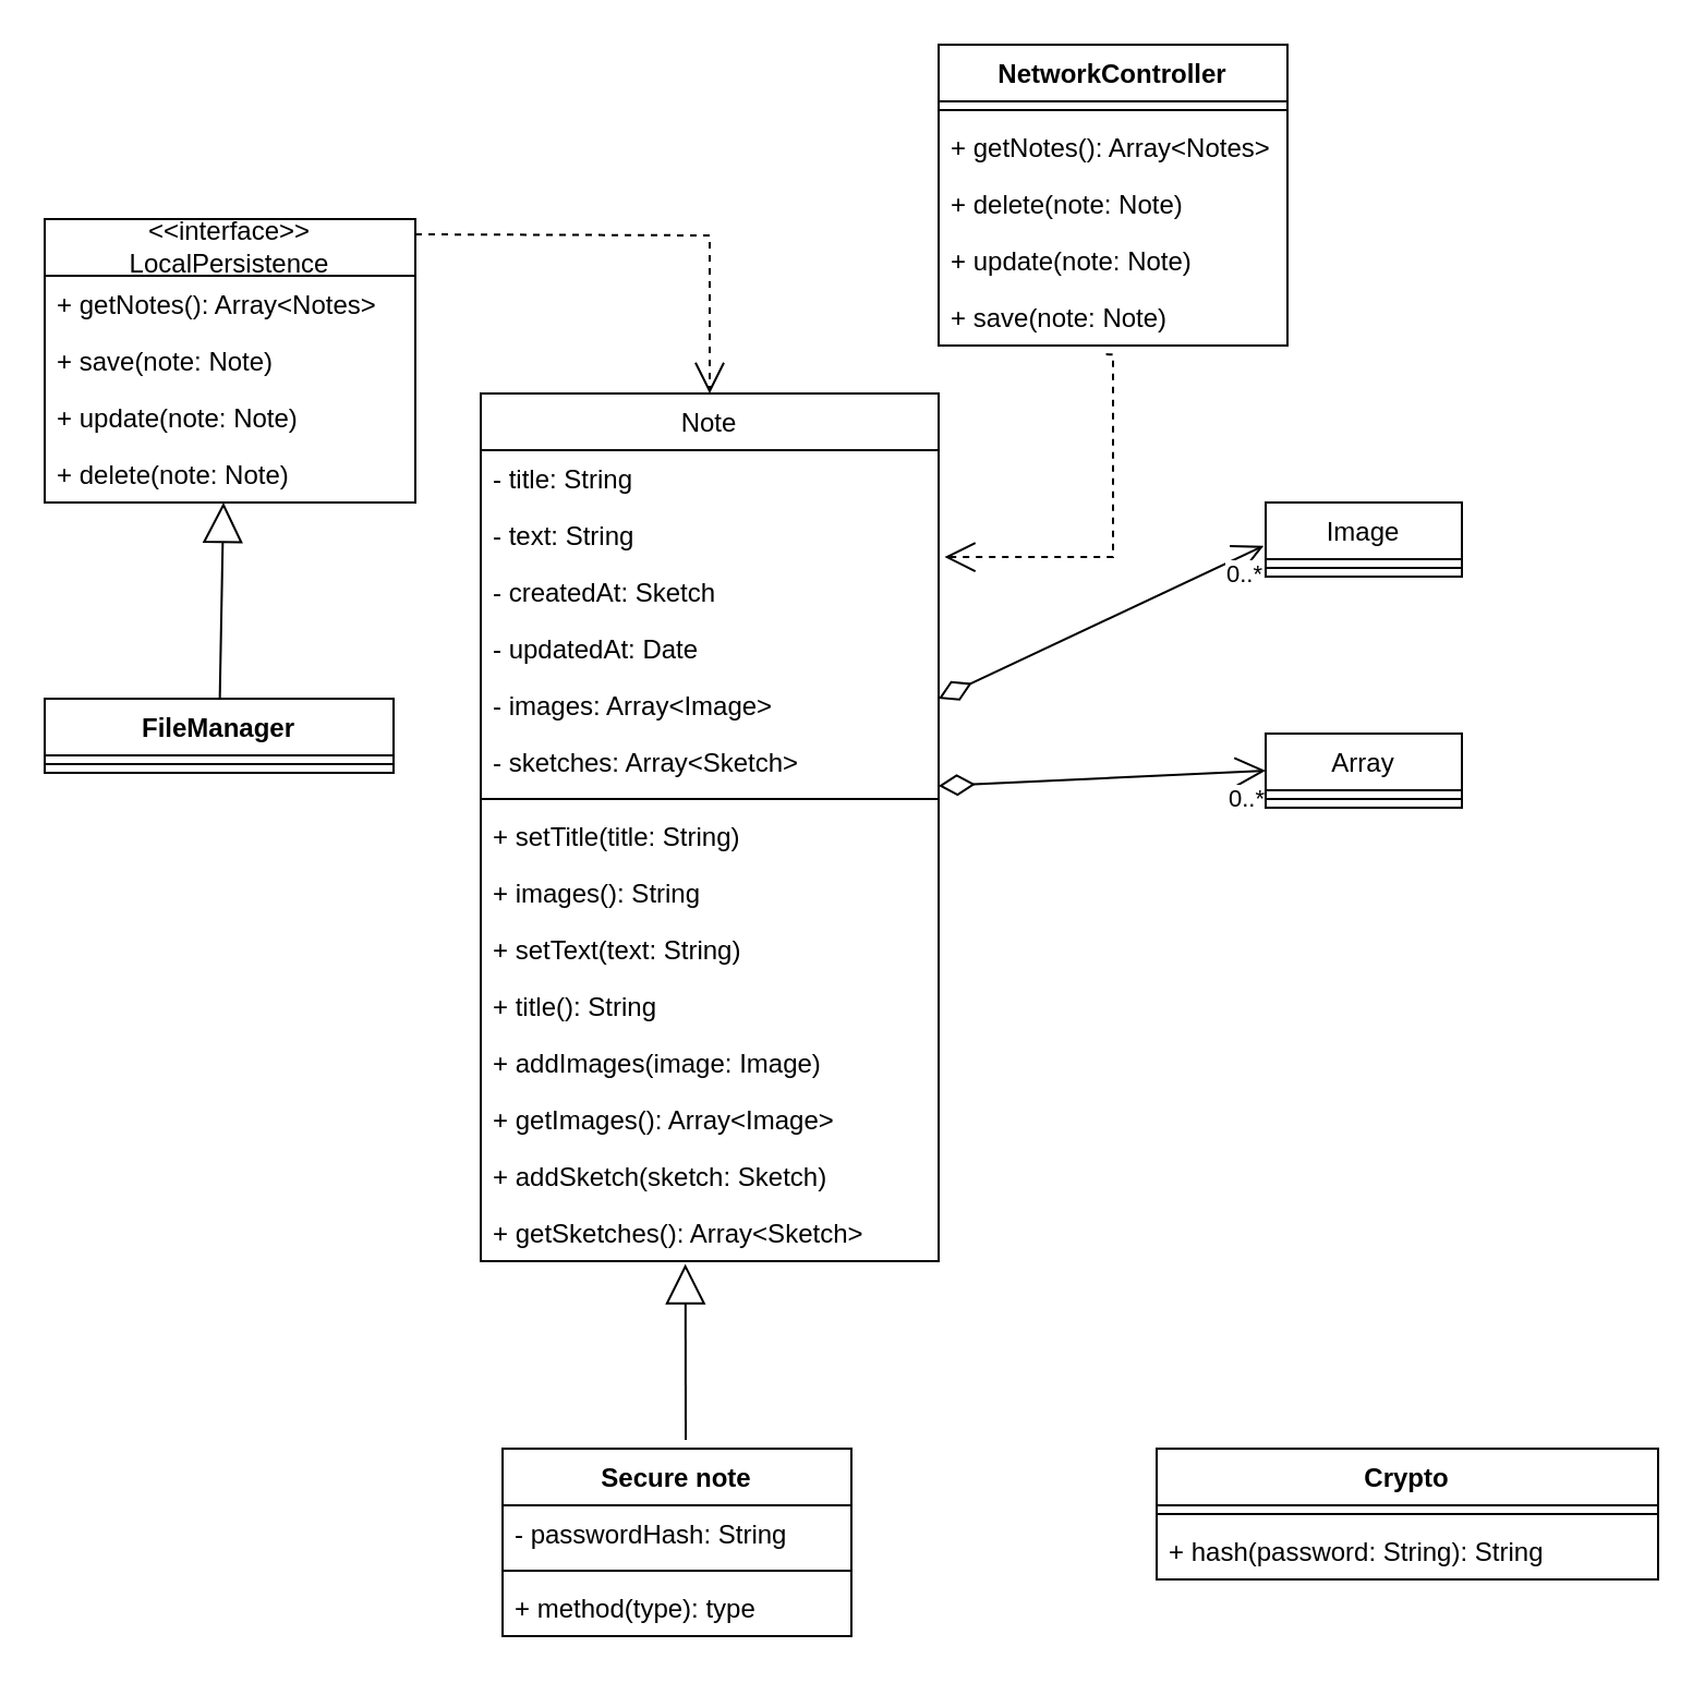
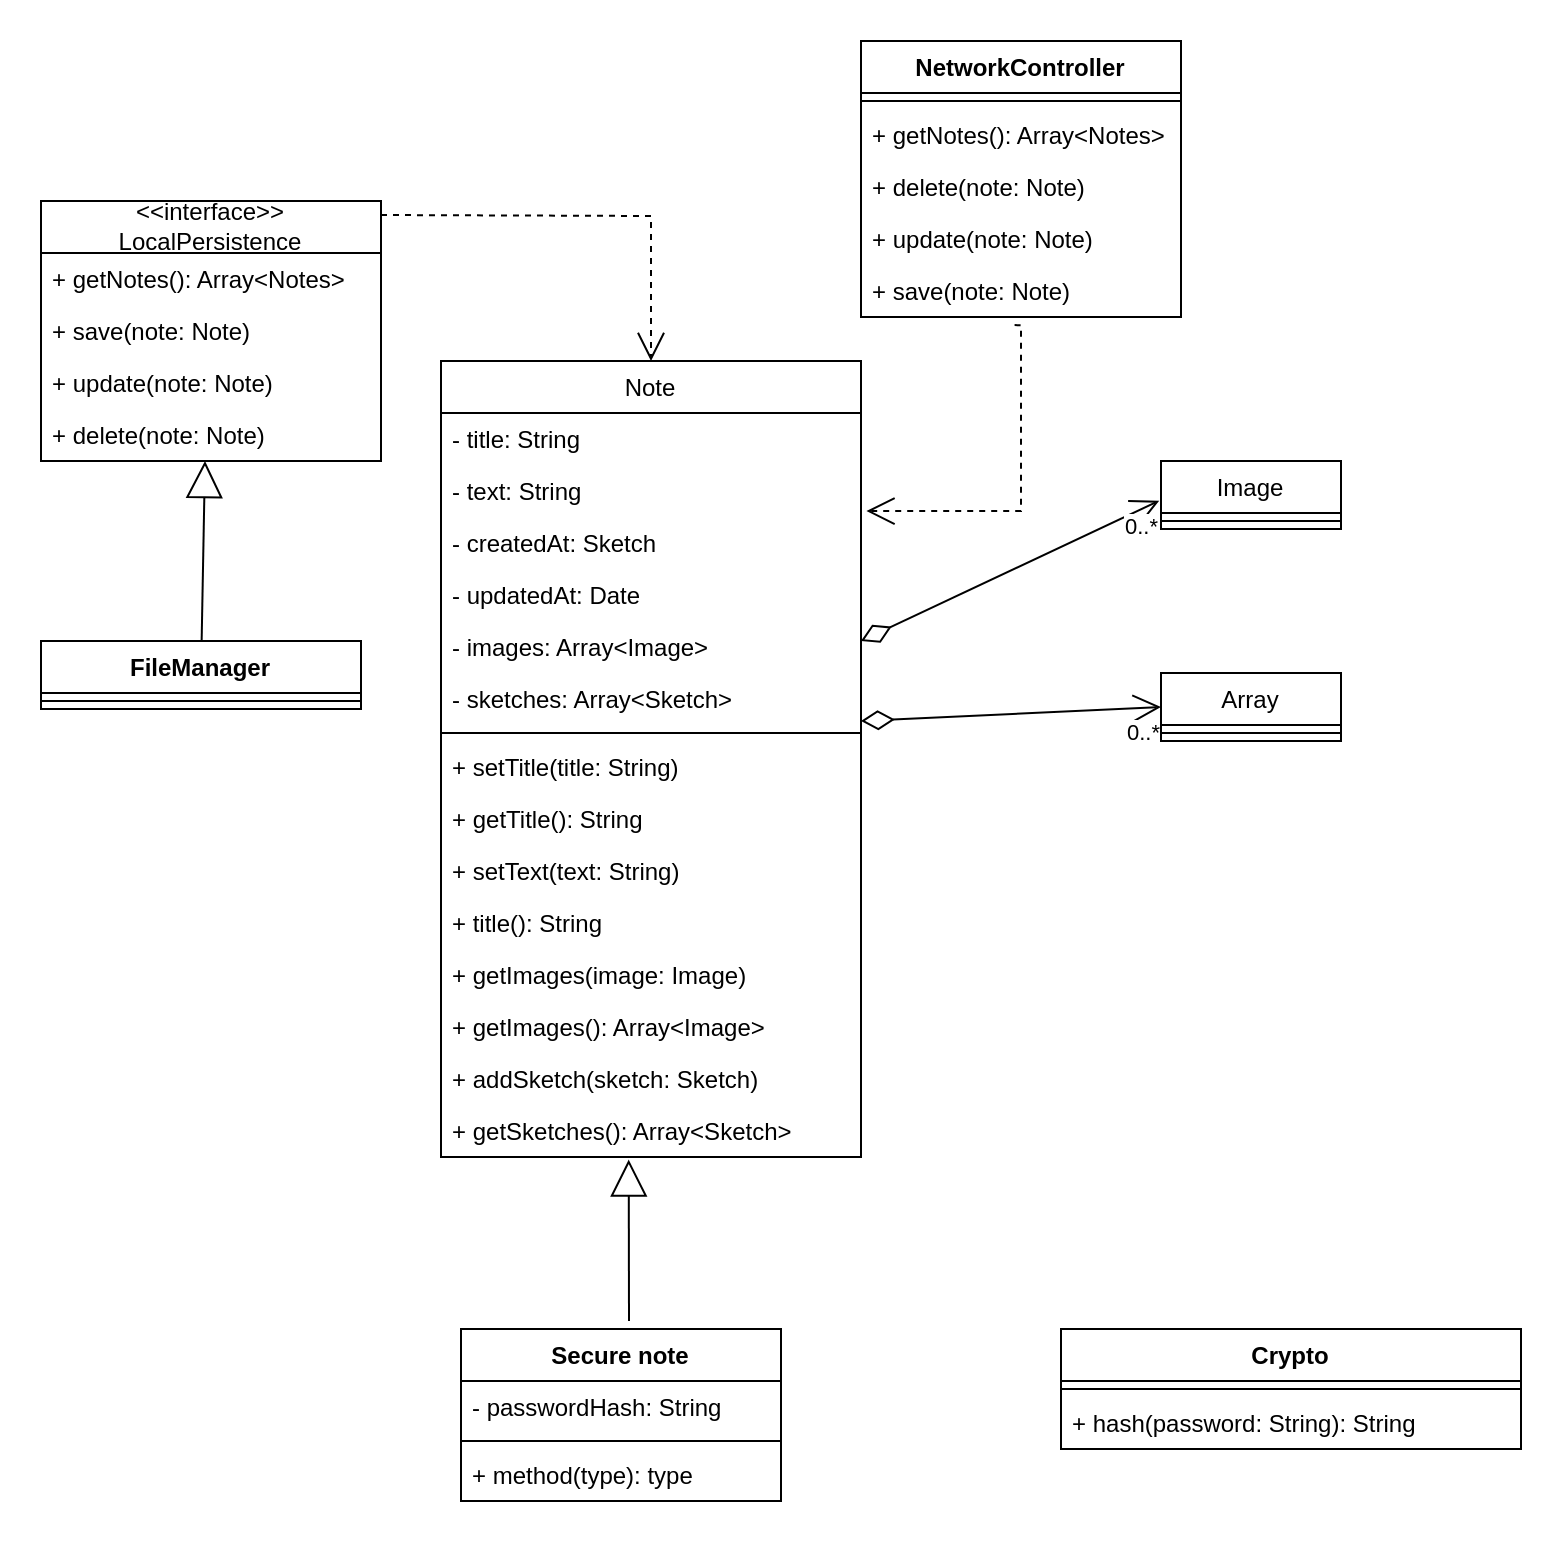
  <mxCell id="0" />
  <mxCell id="1" parent="0" />
  <mxCell id="2" value="Note" style="swimlane;fontStyle=0;align=center;verticalAlign=top;childLayout=stackLayout;horizontal=1;startSize=26;horizontalStack=0;resizeParent=1;resizeLast=0;collapsible=1;marginBottom=0;rounded=0;shadow=0;strokeWidth=1;" parent="1" vertex="1"><mxGeometry x="220" y="180" width="210" height="398" as="geometry"><mxRectangle x="230" y="140" width="160" height="26" as="alternateBounds" /></mxGeometry></mxCell>
  <mxCell id="3" value="- title: String" style="text;align=left;verticalAlign=top;spacingLeft=4;spacingRight=4;overflow=hidden;rotatable=0;points=[[0,0.5],[1,0.5]];portConstraint=eastwest;" parent="2" vertex="1"><mxGeometry y="26" width="210" height="26" as="geometry" /></mxCell>
  <mxCell id="4" value="- text: String" style="text;align=left;verticalAlign=top;spacingLeft=4;spacingRight=4;overflow=hidden;rotatable=0;points=[[0,0.5],[1,0.5]];portConstraint=eastwest;rounded=0;shadow=0;html=0;" parent="2" vertex="1"><mxGeometry y="52" width="210" height="26" as="geometry" /></mxCell>
  <mxCell id="5" value="- createdAt: Sketch" style="text;align=left;verticalAlign=top;spacingLeft=4;spacingRight=4;overflow=hidden;rotatable=0;points=[[0,0.5],[1,0.5]];portConstraint=eastwest;rounded=0;shadow=0;html=0;" parent="2" vertex="1"><mxGeometry y="78" width="210" height="26" as="geometry" /></mxCell>
  <mxCell id="6" value="- updatedAt: Date" style="text;align=left;verticalAlign=top;spacingLeft=4;spacingRight=4;overflow=hidden;rotatable=0;points=[[0,0.5],[1,0.5]];portConstraint=eastwest;rounded=0;shadow=0;html=0;" vertex="1" parent="2"><mxGeometry y="104" width="210" height="26" as="geometry" /></mxCell>
  <mxCell id="7" value="- images: Array&lt;Image&gt;" style="text;align=left;verticalAlign=top;spacingLeft=4;spacingRight=4;overflow=hidden;rotatable=0;points=[[0,0.5],[1,0.5]];portConstraint=eastwest;rounded=0;shadow=0;html=0;" vertex="1" parent="2"><mxGeometry y="130" width="210" height="26" as="geometry" /></mxCell>
  <mxCell id="8" value="- sketches: Array&lt;Sketch&gt;" style="text;align=left;verticalAlign=top;spacingLeft=4;spacingRight=4;overflow=hidden;rotatable=0;points=[[0,0.5],[1,0.5]];portConstraint=eastwest;rounded=0;shadow=0;html=0;" vertex="1" parent="2"><mxGeometry y="156" width="210" height="26" as="geometry" /></mxCell>
  <mxCell id="9" value="" style="line;html=1;strokeWidth=1;align=left;verticalAlign=middle;spacingTop=-1;spacingLeft=3;spacingRight=3;rotatable=0;labelPosition=right;points=[];portConstraint=eastwest;" parent="2" vertex="1"><mxGeometry y="182" width="210" height="8" as="geometry" /></mxCell>
  <mxCell id="10" value="+ setTitle(title: String)" style="text;align=left;verticalAlign=top;spacingLeft=4;spacingRight=4;overflow=hidden;rotatable=0;points=[[0,0.5],[1,0.5]];portConstraint=eastwest;" parent="2" vertex="1"><mxGeometry y="190" width="210" height="26" as="geometry" /></mxCell>
- <mxCell id="11" value="+ images(): String" style="text;align=left;verticalAlign=top;spacingLeft=4;spacingRight=4;overflow=hidden;rotatable=0;points=[[0,0.5],[1,0.5]];portConstraint=eastwest;" vertex="1" parent="2"><mxGeometry y="216" width="210" height="26" as="geometry" /></mxCell>
+ <mxCell id="11" value="+ getTitle(): String" style="text;align=left;verticalAlign=top;spacingLeft=4;spacingRight=4;overflow=hidden;rotatable=0;points=[[0,0.5],[1,0.5]];portConstraint=eastwest;" vertex="1" parent="2"><mxGeometry y="216" width="210" height="26" as="geometry" /></mxCell>
  <mxCell id="12" value="+ setText(text: String)" style="text;align=left;verticalAlign=top;spacingLeft=4;spacingRight=4;overflow=hidden;rotatable=0;points=[[0,0.5],[1,0.5]];portConstraint=eastwest;" vertex="1" parent="2"><mxGeometry y="242" width="210" height="26" as="geometry" /></mxCell>
  <mxCell id="13" value="+ title(): String" style="text;align=left;verticalAlign=top;spacingLeft=4;spacingRight=4;overflow=hidden;rotatable=0;points=[[0,0.5],[1,0.5]];portConstraint=eastwest;" vertex="1" parent="2"><mxGeometry y="268" width="210" height="26" as="geometry" /></mxCell>
- <mxCell id="14" value="+ addImages(image: Image)" style="text;align=left;verticalAlign=top;spacingLeft=4;spacingRight=4;overflow=hidden;rotatable=0;points=[[0,0.5],[1,0.5]];portConstraint=eastwest;" vertex="1" parent="2"><mxGeometry y="294" width="210" height="26" as="geometry" /></mxCell>
+ <mxCell id="14" value="+ getImages(image: Image)" style="text;align=left;verticalAlign=top;spacingLeft=4;spacingRight=4;overflow=hidden;rotatable=0;points=[[0,0.5],[1,0.5]];portConstraint=eastwest;" vertex="1" parent="2"><mxGeometry y="294" width="210" height="26" as="geometry" /></mxCell>
  <mxCell id="15" value="+ getImages(): Array&lt;Image&gt;" style="text;align=left;verticalAlign=top;spacingLeft=4;spacingRight=4;overflow=hidden;rotatable=0;points=[[0,0.5],[1,0.5]];portConstraint=eastwest;" vertex="1" parent="2"><mxGeometry y="320" width="210" height="26" as="geometry" /></mxCell>
  <mxCell id="16" value="+ addSketch(sketch: Sketch)" style="text;align=left;verticalAlign=top;spacingLeft=4;spacingRight=4;overflow=hidden;rotatable=0;points=[[0,0.5],[1,0.5]];portConstraint=eastwest;" vertex="1" parent="2"><mxGeometry y="346" width="210" height="26" as="geometry" /></mxCell>
  <mxCell id="17" value="+ getSketches(): Array&lt;Sketch&gt;" style="text;align=left;verticalAlign=top;spacingLeft=4;spacingRight=4;overflow=hidden;rotatable=0;points=[[0,0.5],[1,0.5]];portConstraint=eastwest;" vertex="1" parent="2"><mxGeometry y="372" width="210" height="26" as="geometry" /></mxCell>
  <mxCell id="18" value="Array" style="swimlane;fontStyle=0;align=center;verticalAlign=top;childLayout=stackLayout;horizontal=1;startSize=26;horizontalStack=0;resizeParent=1;resizeLast=0;collapsible=1;marginBottom=0;rounded=0;shadow=0;strokeWidth=1;" vertex="1" parent="1"><mxGeometry x="580" y="336" width="90" height="34" as="geometry"><mxRectangle x="230" y="140" width="160" height="26" as="alternateBounds" /></mxGeometry></mxCell>
  <mxCell id="19" value="" style="line;html=1;strokeWidth=1;align=left;verticalAlign=middle;spacingTop=-1;spacingLeft=3;spacingRight=3;rotatable=0;labelPosition=right;points=[];portConstraint=eastwest;" vertex="1" parent="18"><mxGeometry y="26" width="90" height="8" as="geometry" /></mxCell>
  <mxCell id="20" value="" style="endArrow=open;html=1;endSize=12;startArrow=diamondThin;startSize=14;startFill=0;rounded=0;entryX=-0.01;entryY=0.995;entryDx=0;entryDy=0;entryPerimeter=0;" edge="1" parent="1"><mxGeometry relative="1" as="geometry"><mxPoint x="430" y="320" as="sourcePoint" /><mxPoint x="579.1" y="249.87" as="targetPoint" /></mxGeometry></mxCell>
  <mxCell id="21" value="0..*" style="edgeLabel;resizable=0;html=1;align=right;verticalAlign=top;" connectable="0" vertex="1" parent="20"><mxGeometry x="1" relative="1" as="geometry" /></mxCell>
  <mxCell id="22" value="" style="endArrow=open;html=1;endSize=12;startArrow=diamondThin;startSize=14;startFill=0;rounded=0;entryX=0;entryY=0.5;entryDx=0;entryDy=0;" edge="1" parent="1" target="18"><mxGeometry relative="1" as="geometry"><mxPoint x="430" y="360" as="sourcePoint" /><mxPoint x="574.96" y="391.996" as="targetPoint" /></mxGeometry></mxCell>
  <mxCell id="23" value="0..*" style="edgeLabel;resizable=0;html=1;align=right;verticalAlign=top;" connectable="0" vertex="1" parent="22"><mxGeometry x="1" relative="1" as="geometry" /></mxCell>
  <mxCell id="24" value="Secure note" style="swimlane;fontStyle=1;align=center;verticalAlign=top;childLayout=stackLayout;horizontal=1;startSize=26;horizontalStack=0;resizeParent=1;resizeParentMax=0;resizeLast=0;collapsible=1;marginBottom=0;whiteSpace=wrap;html=1;" vertex="1" parent="1"><mxGeometry x="230" y="664" width="160" height="86" as="geometry" /></mxCell>
  <mxCell id="25" value="- passwordHash: String" style="text;strokeColor=none;fillColor=none;align=left;verticalAlign=top;spacingLeft=4;spacingRight=4;overflow=hidden;rotatable=0;points=[[0,0.5],[1,0.5]];portConstraint=eastwest;whiteSpace=wrap;html=1;" vertex="1" parent="24"><mxGeometry y="26" width="160" height="26" as="geometry" /></mxCell>
  <mxCell id="26" value="" style="line;strokeWidth=1;fillColor=none;align=left;verticalAlign=middle;spacingTop=-1;spacingLeft=3;spacingRight=3;rotatable=0;labelPosition=right;points=[];portConstraint=eastwest;strokeColor=inherit;" vertex="1" parent="24"><mxGeometry y="52" width="160" height="8" as="geometry" /></mxCell>
  <mxCell id="27" value="+ method(type): type" style="text;strokeColor=none;fillColor=none;align=left;verticalAlign=top;spacingLeft=4;spacingRight=4;overflow=hidden;rotatable=0;points=[[0,0.5],[1,0.5]];portConstraint=eastwest;whiteSpace=wrap;html=1;" vertex="1" parent="24"><mxGeometry y="60" width="160" height="26" as="geometry" /></mxCell>
  <mxCell id="28" value="" style="endArrow=block;endSize=16;endFill=0;html=1;rounded=0;entryX=0.447;entryY=1.05;entryDx=0;entryDy=0;entryPerimeter=0;" edge="1" parent="1" target="17"><mxGeometry width="160" relative="1" as="geometry"><mxPoint x="314" y="660" as="sourcePoint" /><mxPoint x="630" y="460" as="targetPoint" /><Array as="points" /></mxGeometry></mxCell>
  <mxCell id="29" value="Crypto" style="swimlane;fontStyle=1;align=center;verticalAlign=top;childLayout=stackLayout;horizontal=1;startSize=26;horizontalStack=0;resizeParent=1;resizeParentMax=0;resizeLast=0;collapsible=1;marginBottom=0;whiteSpace=wrap;html=1;" vertex="1" parent="1"><mxGeometry x="530" y="664" width="230" height="60" as="geometry" /></mxCell>
  <mxCell id="30" value="" style="line;strokeWidth=1;fillColor=none;align=left;verticalAlign=middle;spacingTop=-1;spacingLeft=3;spacingRight=3;rotatable=0;labelPosition=right;points=[];portConstraint=eastwest;strokeColor=inherit;" vertex="1" parent="29"><mxGeometry y="26" width="230" height="8" as="geometry" /></mxCell>
  <mxCell id="31" value="+ hash(password: String): String" style="text;strokeColor=none;fillColor=none;align=left;verticalAlign=top;spacingLeft=4;spacingRight=4;overflow=hidden;rotatable=0;points=[[0,0.5],[1,0.5]];portConstraint=eastwest;whiteSpace=wrap;html=1;" vertex="1" parent="29"><mxGeometry y="34" width="230" height="26" as="geometry" /></mxCell>
  <mxCell id="32" value="&amp;lt;&amp;lt;interface&amp;gt;&amp;gt;&lt;br&gt;LocalPersistence" style="swimlane;fontStyle=0;childLayout=stackLayout;horizontal=1;startSize=26;fillColor=none;horizontalStack=0;resizeParent=1;resizeParentMax=0;resizeLast=0;collapsible=1;marginBottom=0;whiteSpace=wrap;html=1;" vertex="1" parent="1"><mxGeometry x="20" y="100" width="170" height="130" as="geometry" /></mxCell>
  <mxCell id="33" value="+ getNotes(): Array&amp;lt;Notes&amp;gt;" style="text;strokeColor=none;fillColor=none;align=left;verticalAlign=top;spacingLeft=4;spacingRight=4;overflow=hidden;rotatable=0;points=[[0,0.5],[1,0.5]];portConstraint=eastwest;whiteSpace=wrap;html=1;" vertex="1" parent="32"><mxGeometry y="26" width="170" height="26" as="geometry" /></mxCell>
  <mxCell id="34" value="+ save(note: Note)" style="text;strokeColor=none;fillColor=none;align=left;verticalAlign=top;spacingLeft=4;spacingRight=4;overflow=hidden;rotatable=0;points=[[0,0.5],[1,0.5]];portConstraint=eastwest;whiteSpace=wrap;html=1;" vertex="1" parent="32"><mxGeometry y="52" width="170" height="26" as="geometry" /></mxCell>
  <mxCell id="35" value="+ update(note: Note)" style="text;strokeColor=none;fillColor=none;align=left;verticalAlign=top;spacingLeft=4;spacingRight=4;overflow=hidden;rotatable=0;points=[[0,0.5],[1,0.5]];portConstraint=eastwest;whiteSpace=wrap;html=1;" vertex="1" parent="32"><mxGeometry y="78" width="170" height="26" as="geometry" /></mxCell>
  <mxCell id="36" value="+ delete(note: Note)" style="text;strokeColor=none;fillColor=none;align=left;verticalAlign=top;spacingLeft=4;spacingRight=4;overflow=hidden;rotatable=0;points=[[0,0.5],[1,0.5]];portConstraint=eastwest;whiteSpace=wrap;html=1;" vertex="1" parent="32"><mxGeometry y="104" width="170" height="26" as="geometry" /></mxCell>
  <mxCell id="37" value="" style="endArrow=open;endSize=12;dashed=1;html=1;rounded=0;exitX=1;exitY=0.25;exitDx=0;exitDy=0;entryX=0.5;entryY=0;entryDx=0;entryDy=0;edgeStyle=orthogonalEdgeStyle;" edge="1" parent="1" target="2"><mxGeometry width="160" relative="1" as="geometry"><mxPoint x="190" y="107" as="sourcePoint" /><mxPoint x="310" y="100" as="targetPoint" /></mxGeometry></mxCell>
  <mxCell id="38" value="FileManager" style="swimlane;fontStyle=1;align=center;verticalAlign=top;childLayout=stackLayout;horizontal=1;startSize=26;horizontalStack=0;resizeParent=1;resizeParentMax=0;resizeLast=0;collapsible=1;marginBottom=0;whiteSpace=wrap;html=1;" vertex="1" parent="1"><mxGeometry x="20" y="320" width="160" height="34" as="geometry" /></mxCell>
  <mxCell id="39" value="" style="line;strokeWidth=1;fillColor=none;align=left;verticalAlign=middle;spacingTop=-1;spacingLeft=3;spacingRight=3;rotatable=0;labelPosition=right;points=[];portConstraint=eastwest;strokeColor=inherit;" vertex="1" parent="38"><mxGeometry y="26" width="160" height="8" as="geometry" /></mxCell>
  <mxCell id="40" value="" style="endArrow=block;endSize=16;endFill=0;html=1;rounded=0;entryX=0.447;entryY=1.05;entryDx=0;entryDy=0;entryPerimeter=0;" edge="1" parent="1" source="38"><mxGeometry width="160" relative="1" as="geometry"><mxPoint x="118" y="311" as="sourcePoint" /><mxPoint x="102" y="230" as="targetPoint" /><Array as="points" /></mxGeometry></mxCell>
  <mxCell id="41" value="Image" style="swimlane;fontStyle=0;align=center;verticalAlign=top;childLayout=stackLayout;horizontal=1;startSize=26;horizontalStack=0;resizeParent=1;resizeLast=0;collapsible=1;marginBottom=0;rounded=0;shadow=0;strokeWidth=1;" vertex="1" parent="1"><mxGeometry x="580" y="230" width="90" height="34" as="geometry"><mxRectangle x="230" y="140" width="160" height="26" as="alternateBounds" /></mxGeometry></mxCell>
  <mxCell id="42" value="" style="line;html=1;strokeWidth=1;align=left;verticalAlign=middle;spacingTop=-1;spacingLeft=3;spacingRight=3;rotatable=0;labelPosition=right;points=[];portConstraint=eastwest;" vertex="1" parent="41"><mxGeometry y="26" width="90" height="8" as="geometry" /></mxCell>
  <mxCell id="43" value="NetworkController" style="swimlane;fontStyle=1;align=center;verticalAlign=top;childLayout=stackLayout;horizontal=1;startSize=26;horizontalStack=0;resizeParent=1;resizeParentMax=0;resizeLast=0;collapsible=1;marginBottom=0;whiteSpace=wrap;html=1;" vertex="1" parent="1"><mxGeometry x="430" y="20" width="160" height="138" as="geometry" /></mxCell>
  <mxCell id="44" value="" style="line;strokeWidth=1;fillColor=none;align=left;verticalAlign=middle;spacingTop=-1;spacingLeft=3;spacingRight=3;rotatable=0;labelPosition=right;points=[];portConstraint=eastwest;strokeColor=inherit;" vertex="1" parent="43"><mxGeometry y="26" width="160" height="8" as="geometry" /></mxCell>
  <mxCell id="45" value="+ getNotes(): Array&amp;lt;Notes&amp;gt;" style="text;strokeColor=none;fillColor=none;align=left;verticalAlign=top;spacingLeft=4;spacingRight=4;overflow=hidden;rotatable=0;points=[[0,0.5],[1,0.5]];portConstraint=eastwest;whiteSpace=wrap;html=1;" vertex="1" parent="43"><mxGeometry y="34" width="160" height="26" as="geometry" /></mxCell>
  <mxCell id="46" value="+ delete(note: Note)" style="text;strokeColor=none;fillColor=none;align=left;verticalAlign=top;spacingLeft=4;spacingRight=4;overflow=hidden;rotatable=0;points=[[0,0.5],[1,0.5]];portConstraint=eastwest;whiteSpace=wrap;html=1;" vertex="1" parent="43"><mxGeometry y="60" width="160" height="26" as="geometry" /></mxCell>
  <mxCell id="47" value="+ update(note: Note)" style="text;strokeColor=none;fillColor=none;align=left;verticalAlign=top;spacingLeft=4;spacingRight=4;overflow=hidden;rotatable=0;points=[[0,0.5],[1,0.5]];portConstraint=eastwest;whiteSpace=wrap;html=1;" vertex="1" parent="43"><mxGeometry y="86" width="160" height="26" as="geometry" /></mxCell>
  <mxCell id="48" value="+ save(note: Note)" style="text;strokeColor=none;fillColor=none;align=left;verticalAlign=top;spacingLeft=4;spacingRight=4;overflow=hidden;rotatable=0;points=[[0,0.5],[1,0.5]];portConstraint=eastwest;whiteSpace=wrap;html=1;" vertex="1" parent="43"><mxGeometry y="112" width="160" height="26" as="geometry" /></mxCell>
  <mxCell id="49" value="" style="endArrow=open;endSize=12;dashed=1;html=1;rounded=0;exitX=0.48;exitY=1.156;exitDx=0;exitDy=0;exitPerimeter=0;entryX=1.013;entryY=-0.115;entryDx=0;entryDy=0;entryPerimeter=0;edgeStyle=orthogonalEdgeStyle;" edge="1" parent="1" source="48" target="5"><mxGeometry width="160" relative="1" as="geometry"><mxPoint x="510" y="190" as="sourcePoint" /><mxPoint x="510" y="260" as="targetPoint" /><Array as="points"><mxPoint x="510" y="162" /><mxPoint x="510" y="255" /></Array></mxGeometry></mxCell>
